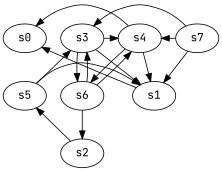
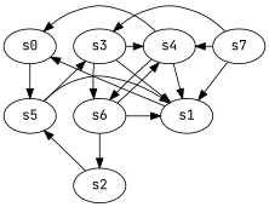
  digraph {
    fontname="JetBrains Mono"
    node [fontname="JetBrains Mono" player=1]
    edge [fontname="JetBrains Mono"]
    s5 [player=0]
    s0
    s1
    s3 [player=0]
    s2 [player=0]
    s4
    s6
    s7
    s5 -> s1 [constraint="time % 6 == 3"]
    s5 -> s3 [constraint="time % 4 == 1 || time % 5 == 1"]
+   s0 -> s5
    s1 -> s0 [constraint="time % 3 == 0"]
    s3 -> s1
    s3 -> s4 [constraint="time % 3 == 2"]
    s3 -> s6
    s2 -> s5 [constraint="time % 4 == 3 || time % 3 == 0"]
    s4 -> s0 [constraint="time % 5 == 0"]
    s4 -> s1 [constraint="!(time % 5 == 0)"]
    s4 -> s6 [constraint="time == 7 || time == 14 || time == 17"]
-   s6 -> s3 [constraint="!(time % 4 == 1)"]
+   s6 -> s1 [constraint="!(time % 4 == 1)"]
    s6 -> s2
    s6 -> s4 [constraint="time % 2 == 0 && time % 3 == 2"]
    s7 -> s1
    s7 -> s3 [constraint="time % 2 == 0 && time % 5 == 2"]
    s7 -> s4 [constraint="time == 3 || time == 4 || time == 9 || time == 20"]
  }
